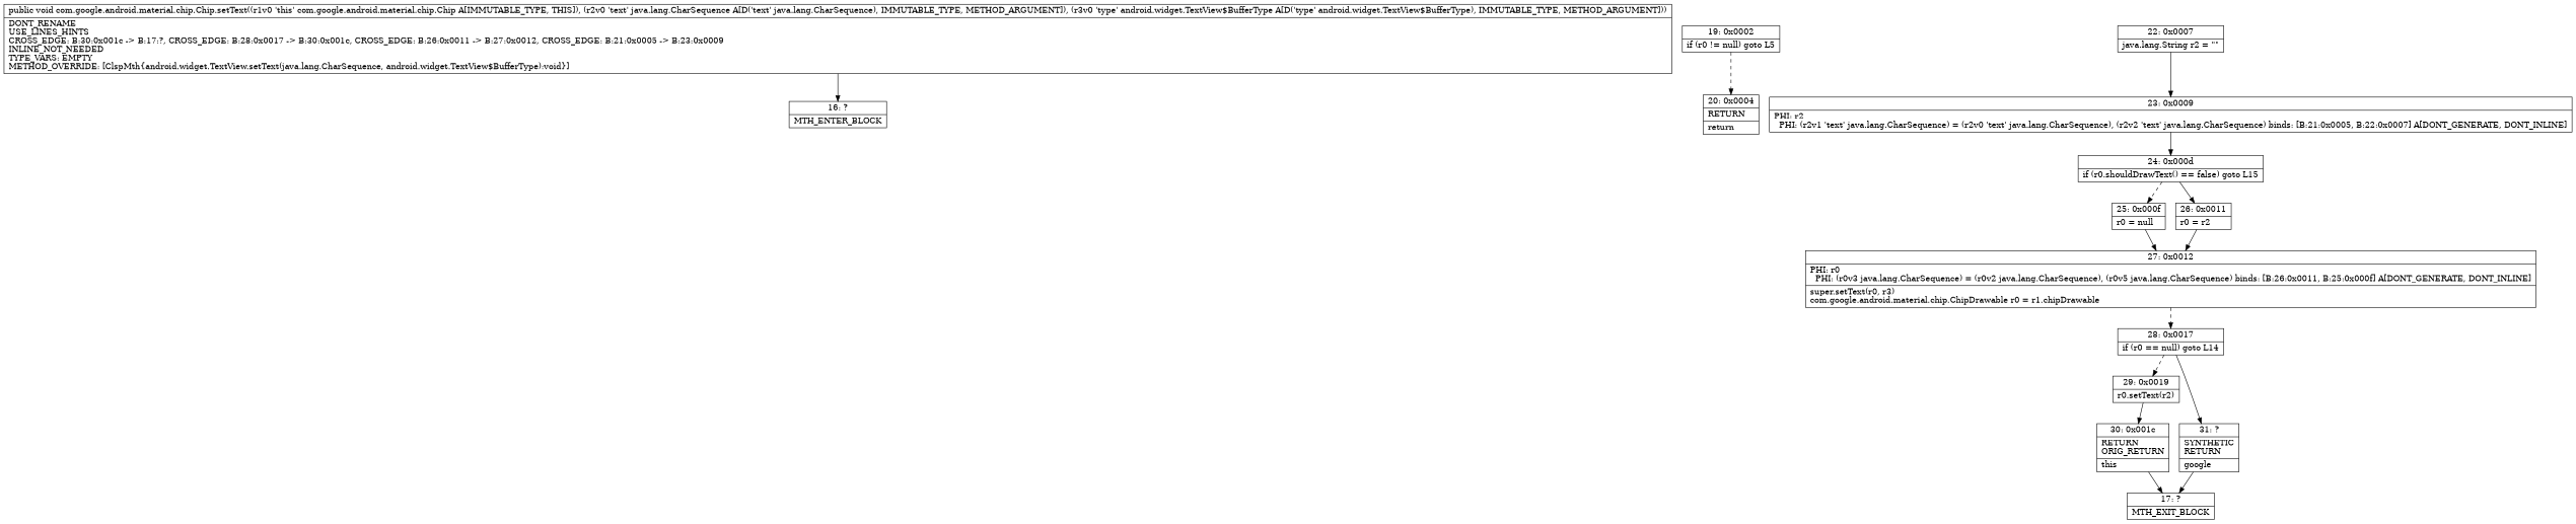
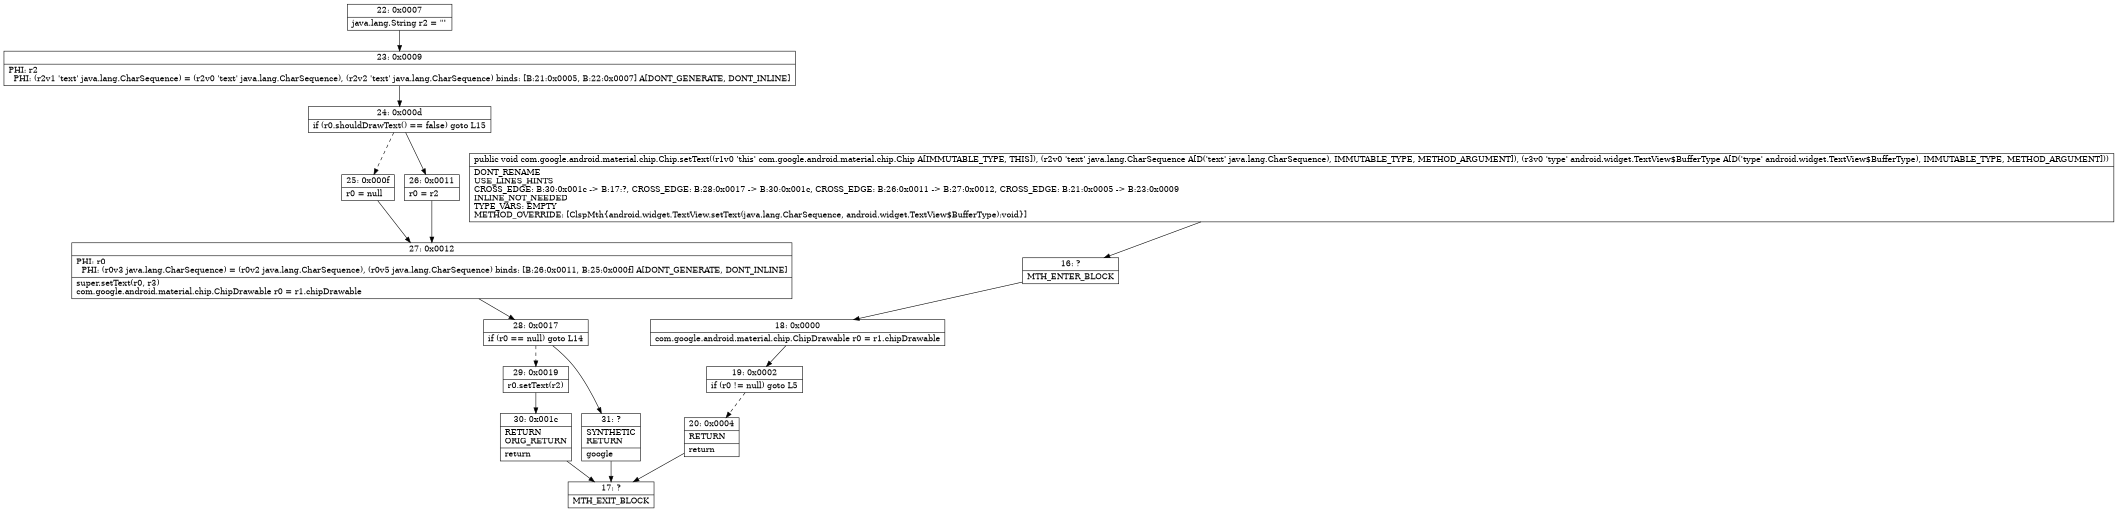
  digraph {
    node [shape=record]
    n1 [label="{16\:\ ?|MTH_ENTER_BLOCK\l}"]
+   n2 [label="{18\:\ 0x0000|com.google.android.material.chip.ChipDrawable r0 = r1.chipDrawable\l}"]
    n3 [label="{19\:\ 0x0002|if (r0 != null) goto L5\l}"]
    n4 [label="{20\:\ 0x0004|RETURN\l|return\l}"]
    n5 [label="{17\:\ ?|MTH_EXIT_BLOCK\l}"]
    n6 [label="{22\:\ 0x0007|java.lang.String r2 = \"\"\l}"]
    n7 [label="{23\:\ 0x0009|PHI: r2 \l  PHI: (r2v1 'text' java.lang.CharSequence) = (r2v0 'text' java.lang.CharSequence), (r2v2 'text' java.lang.CharSequence) binds: [B:21:0x0005, B:22:0x0007] A[DONT_GENERATE, DONT_INLINE]\l}"]
    n8 [label="{24\:\ 0x000d|if (r0.shouldDrawText() == false) goto L15\l}"]
    n9 [label="{25\:\ 0x000f|r0 = null\l}"]
    n10 [label="{26\:\ 0x0011|r0 = r2\l}"]
    n11 [label="{27\:\ 0x0012|PHI: r0 \l  PHI: (r0v3 java.lang.CharSequence) = (r0v2 java.lang.CharSequence), (r0v5 java.lang.CharSequence) binds: [B:26:0x0011, B:25:0x000f] A[DONT_GENERATE, DONT_INLINE]\l|super.setText(r0, r3)\lcom.google.android.material.chip.ChipDrawable r0 = r1.chipDrawable\l}"]
    n12 [label="{28\:\ 0x0017|if (r0 == null) goto L14\l}"]
    n13 [label="{29\:\ 0x0019|r0.setText(r2)\l}"]
    n14 [label="{31\:\ ?|SYNTHETIC\lRETURN\l|google\l}"]
-   n15 [label="{30\:\ 0x001c|RETURN\lORIG_RETURN\l|this\l}"]
+   n15 [label="{30\:\ 0x001c|RETURN\lORIG_RETURN\l|return\l}"]
    n16 [label="{public void com.google.android.material.chip.Chip.setText((r1v0 'this' com.google.android.material.chip.Chip A[IMMUTABLE_TYPE, THIS]), (r2v0 'text' java.lang.CharSequence A[D('text' java.lang.CharSequence), IMMUTABLE_TYPE, METHOD_ARGUMENT]), (r3v0 'type' android.widget.TextView$BufferType A[D('type' android.widget.TextView$BufferType), IMMUTABLE_TYPE, METHOD_ARGUMENT]))  | DONT_RENAME\lUSE_LINES_HINTS\lCROSS_EDGE: B:30:0x001c \-\> B:17:?, CROSS_EDGE: B:28:0x0017 \-\> B:30:0x001c, CROSS_EDGE: B:26:0x0011 \-\> B:27:0x0012, CROSS_EDGE: B:21:0x0005 \-\> B:23:0x0009\lINLINE_NOT_NEEDED\lTYPE_VARS: EMPTY\lMETHOD_OVERRIDE: [ClspMth\{android.widget.TextView.setText(java.lang.CharSequence, android.widget.TextView$BufferType):void\}]\l}"]
+   n1 -> n2
+   n2 -> n3
    n3 -> n4 [style=dashed]
+   n4 -> n5
    n6 -> n7
    n7 -> n8
    n8 -> n9 [style=dashed]
    n8 -> n10
    n9 -> n11
    n10 -> n11
-   n11 -> n12 [style=dashed]
+   n11 -> n12
    n12 -> n13 [style=dashed]
    n12 -> n14
    n13 -> n15
    n14 -> n5
    n15 -> n5
    n16 -> n1
  }
